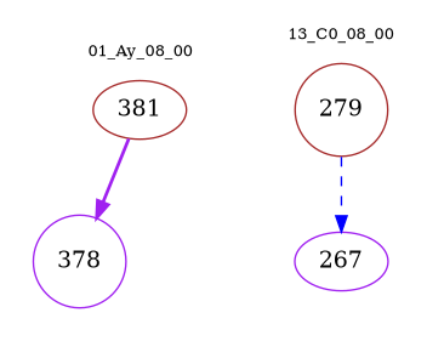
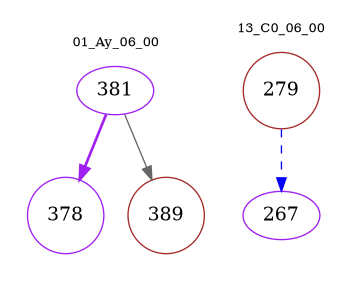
  digraph {
    node [color=purple shape=circle]
-   n1 [color=brown label=381 shape=ellipse]
+   n1 [label=381 shape=ellipse]
    n2 [label=378]
+   n3 [color=brown label=389]
    n4 [color=brown label=279]
    n5 [label=267 shape=ellipse]
    subgraph cluster_1 {
      color=white
      fontsize=10
-     label="01_Ay_08_00"
+     label="01_Ay_06_00"
      n1
      n2
+     n3
    }
    subgraph cluster_2 {
      color=white
      fontsize=10
-     label="13_C0_08_00"
+     label="13_C0_06_00"
      n4
      n5
    }
    n1 -> n2 [color=purple style=bold]
+   n1 -> n3 [color=gray40 style=solid]
    n4 -> n5 [color=blue style=dashed]
  }
